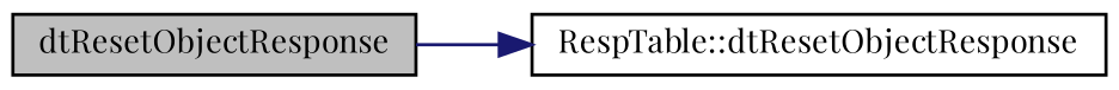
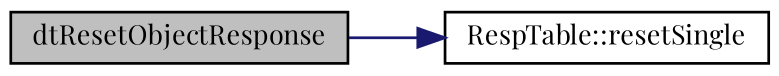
  digraph {
    rankdir=LR
    fontname="Playfair Display"
    node [color=black fontname="Playfair Display" fontsize=10 shape=record style=filled]
    n1 [fillcolor=grey75 fontcolor=black height=0.2 label=dtResetObjectResponse width=0.4]
-   n2 [fillcolor=white height=0.2 label="RespTable::dtResetObjectResponse" width=0.4]
+   n2 [fillcolor=white height=0.2 label="RespTable::resetSingle" width=0.4]
    n1 -> n2 [color=midnightblue fontname="Playfair Display" fontsize=10 labelfontname=Helvetica labelfontsize=10 style=solid]
  }
